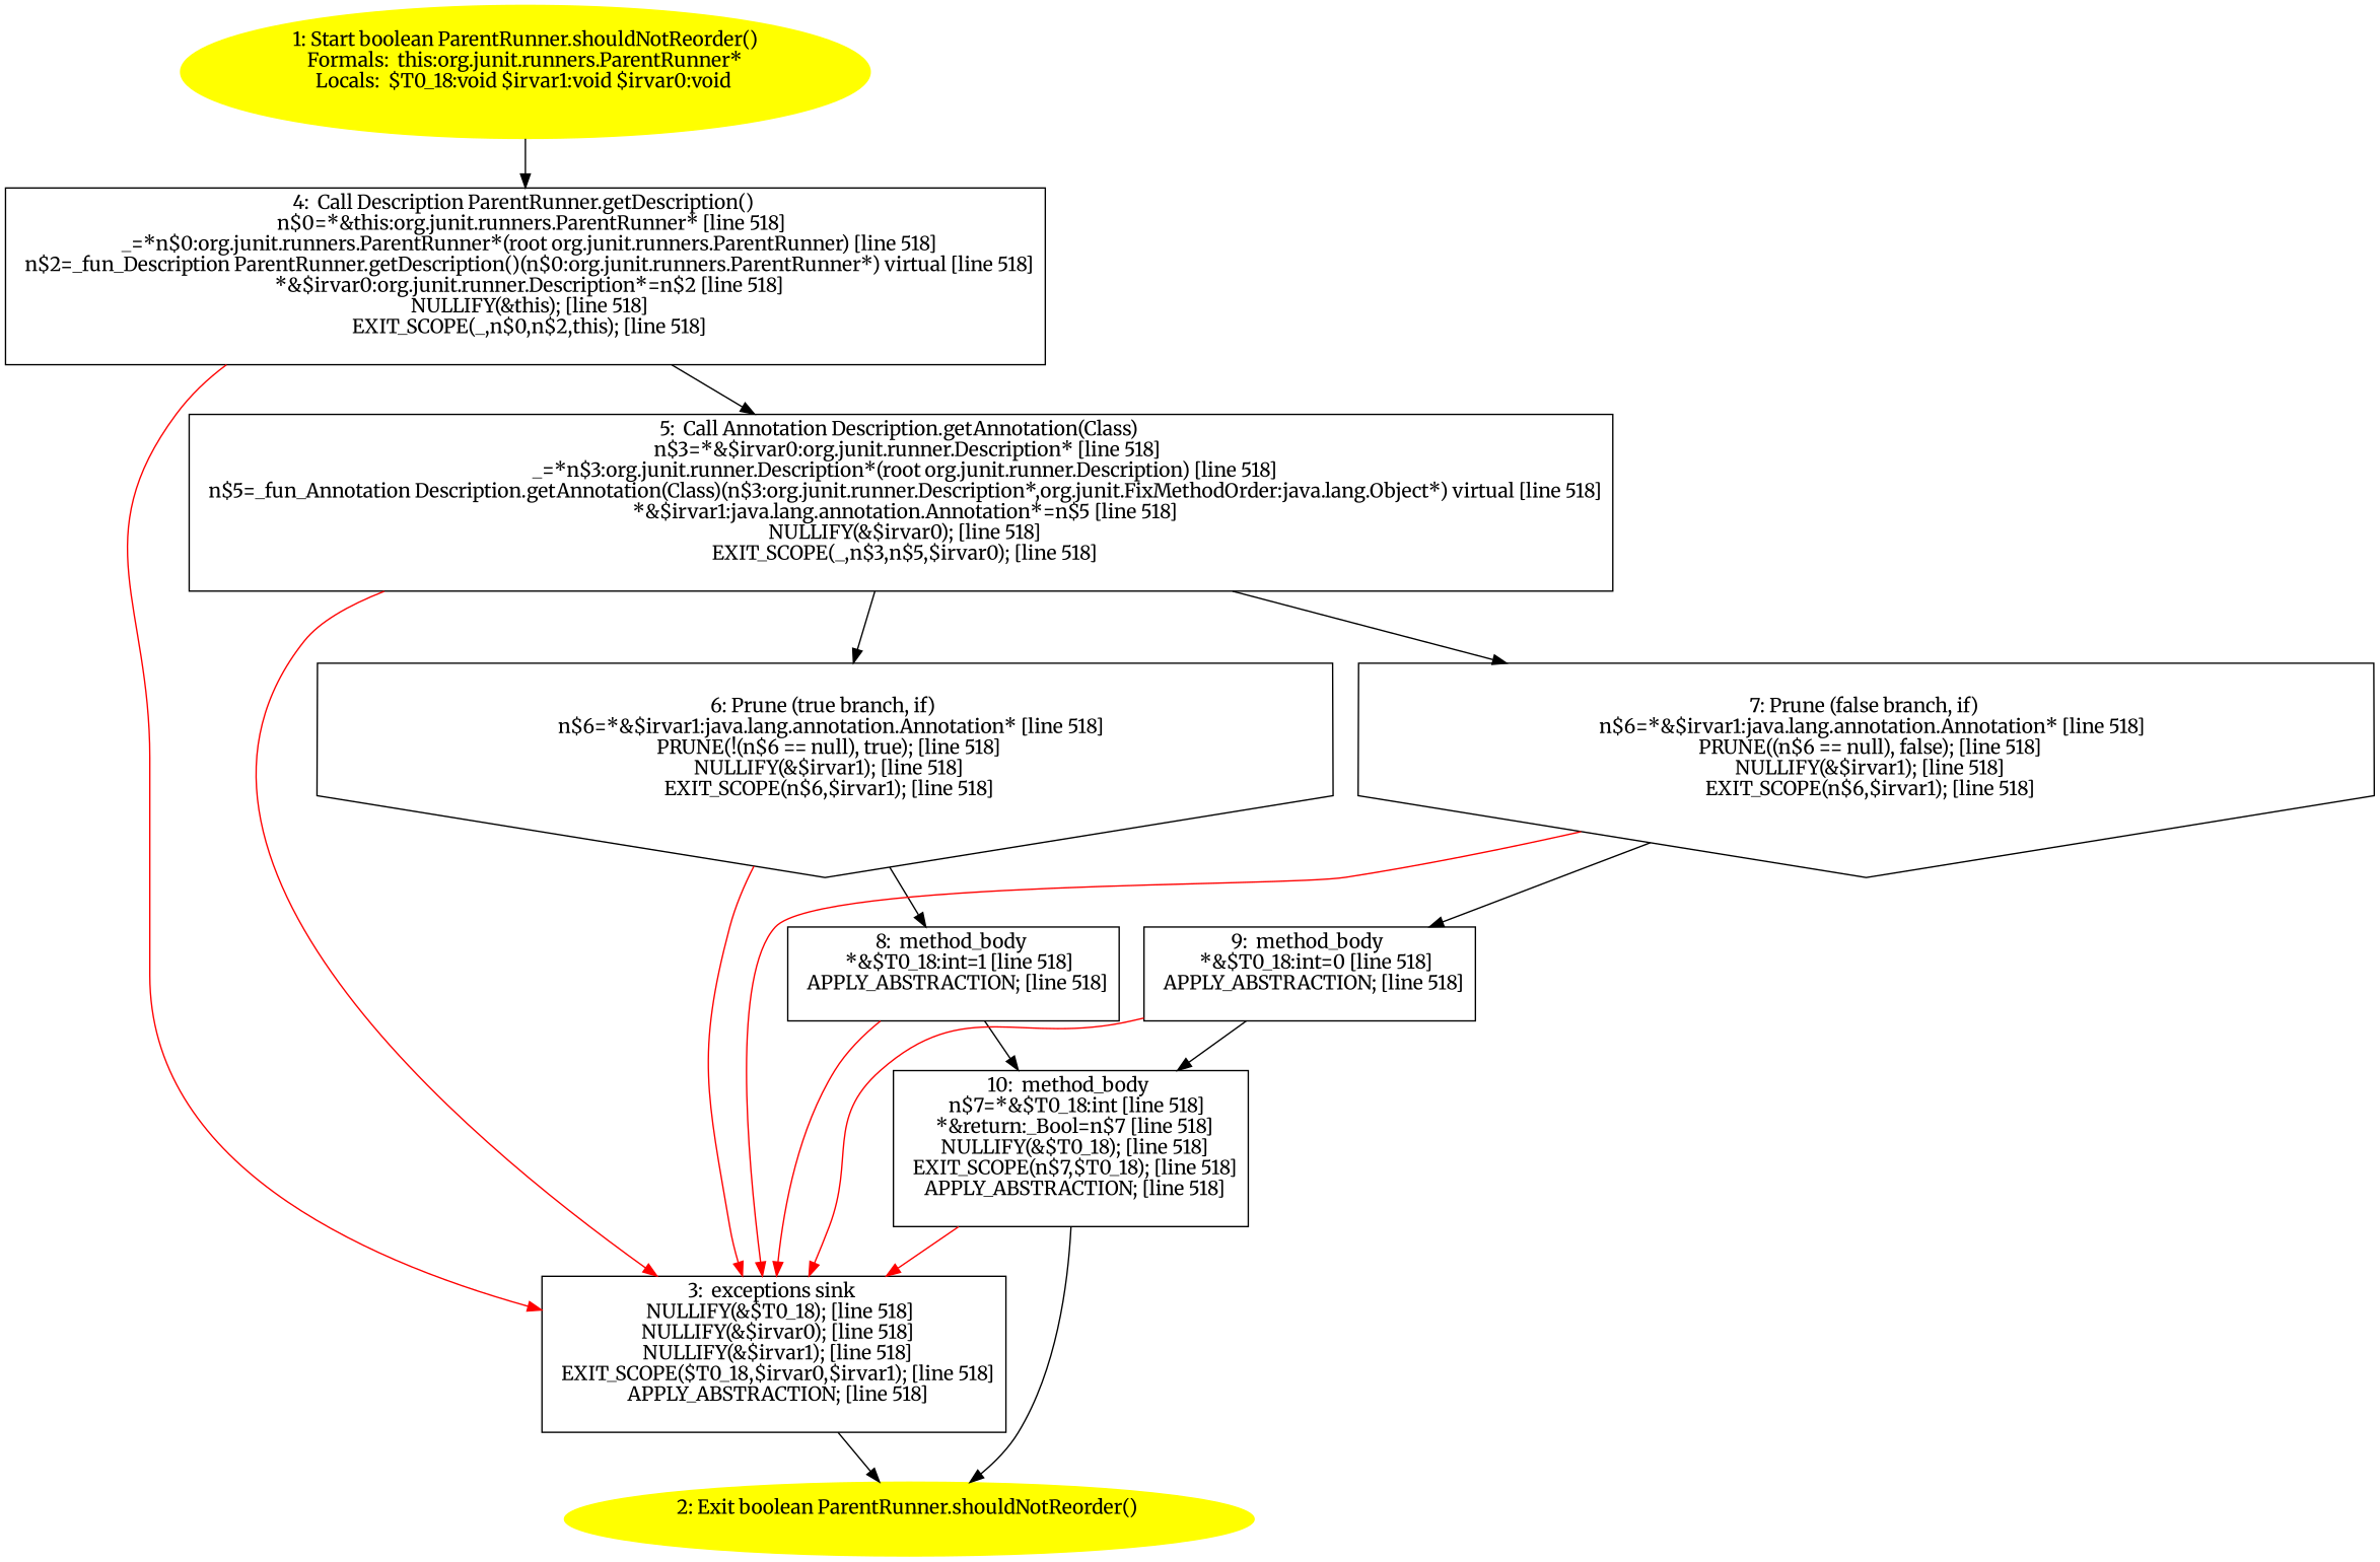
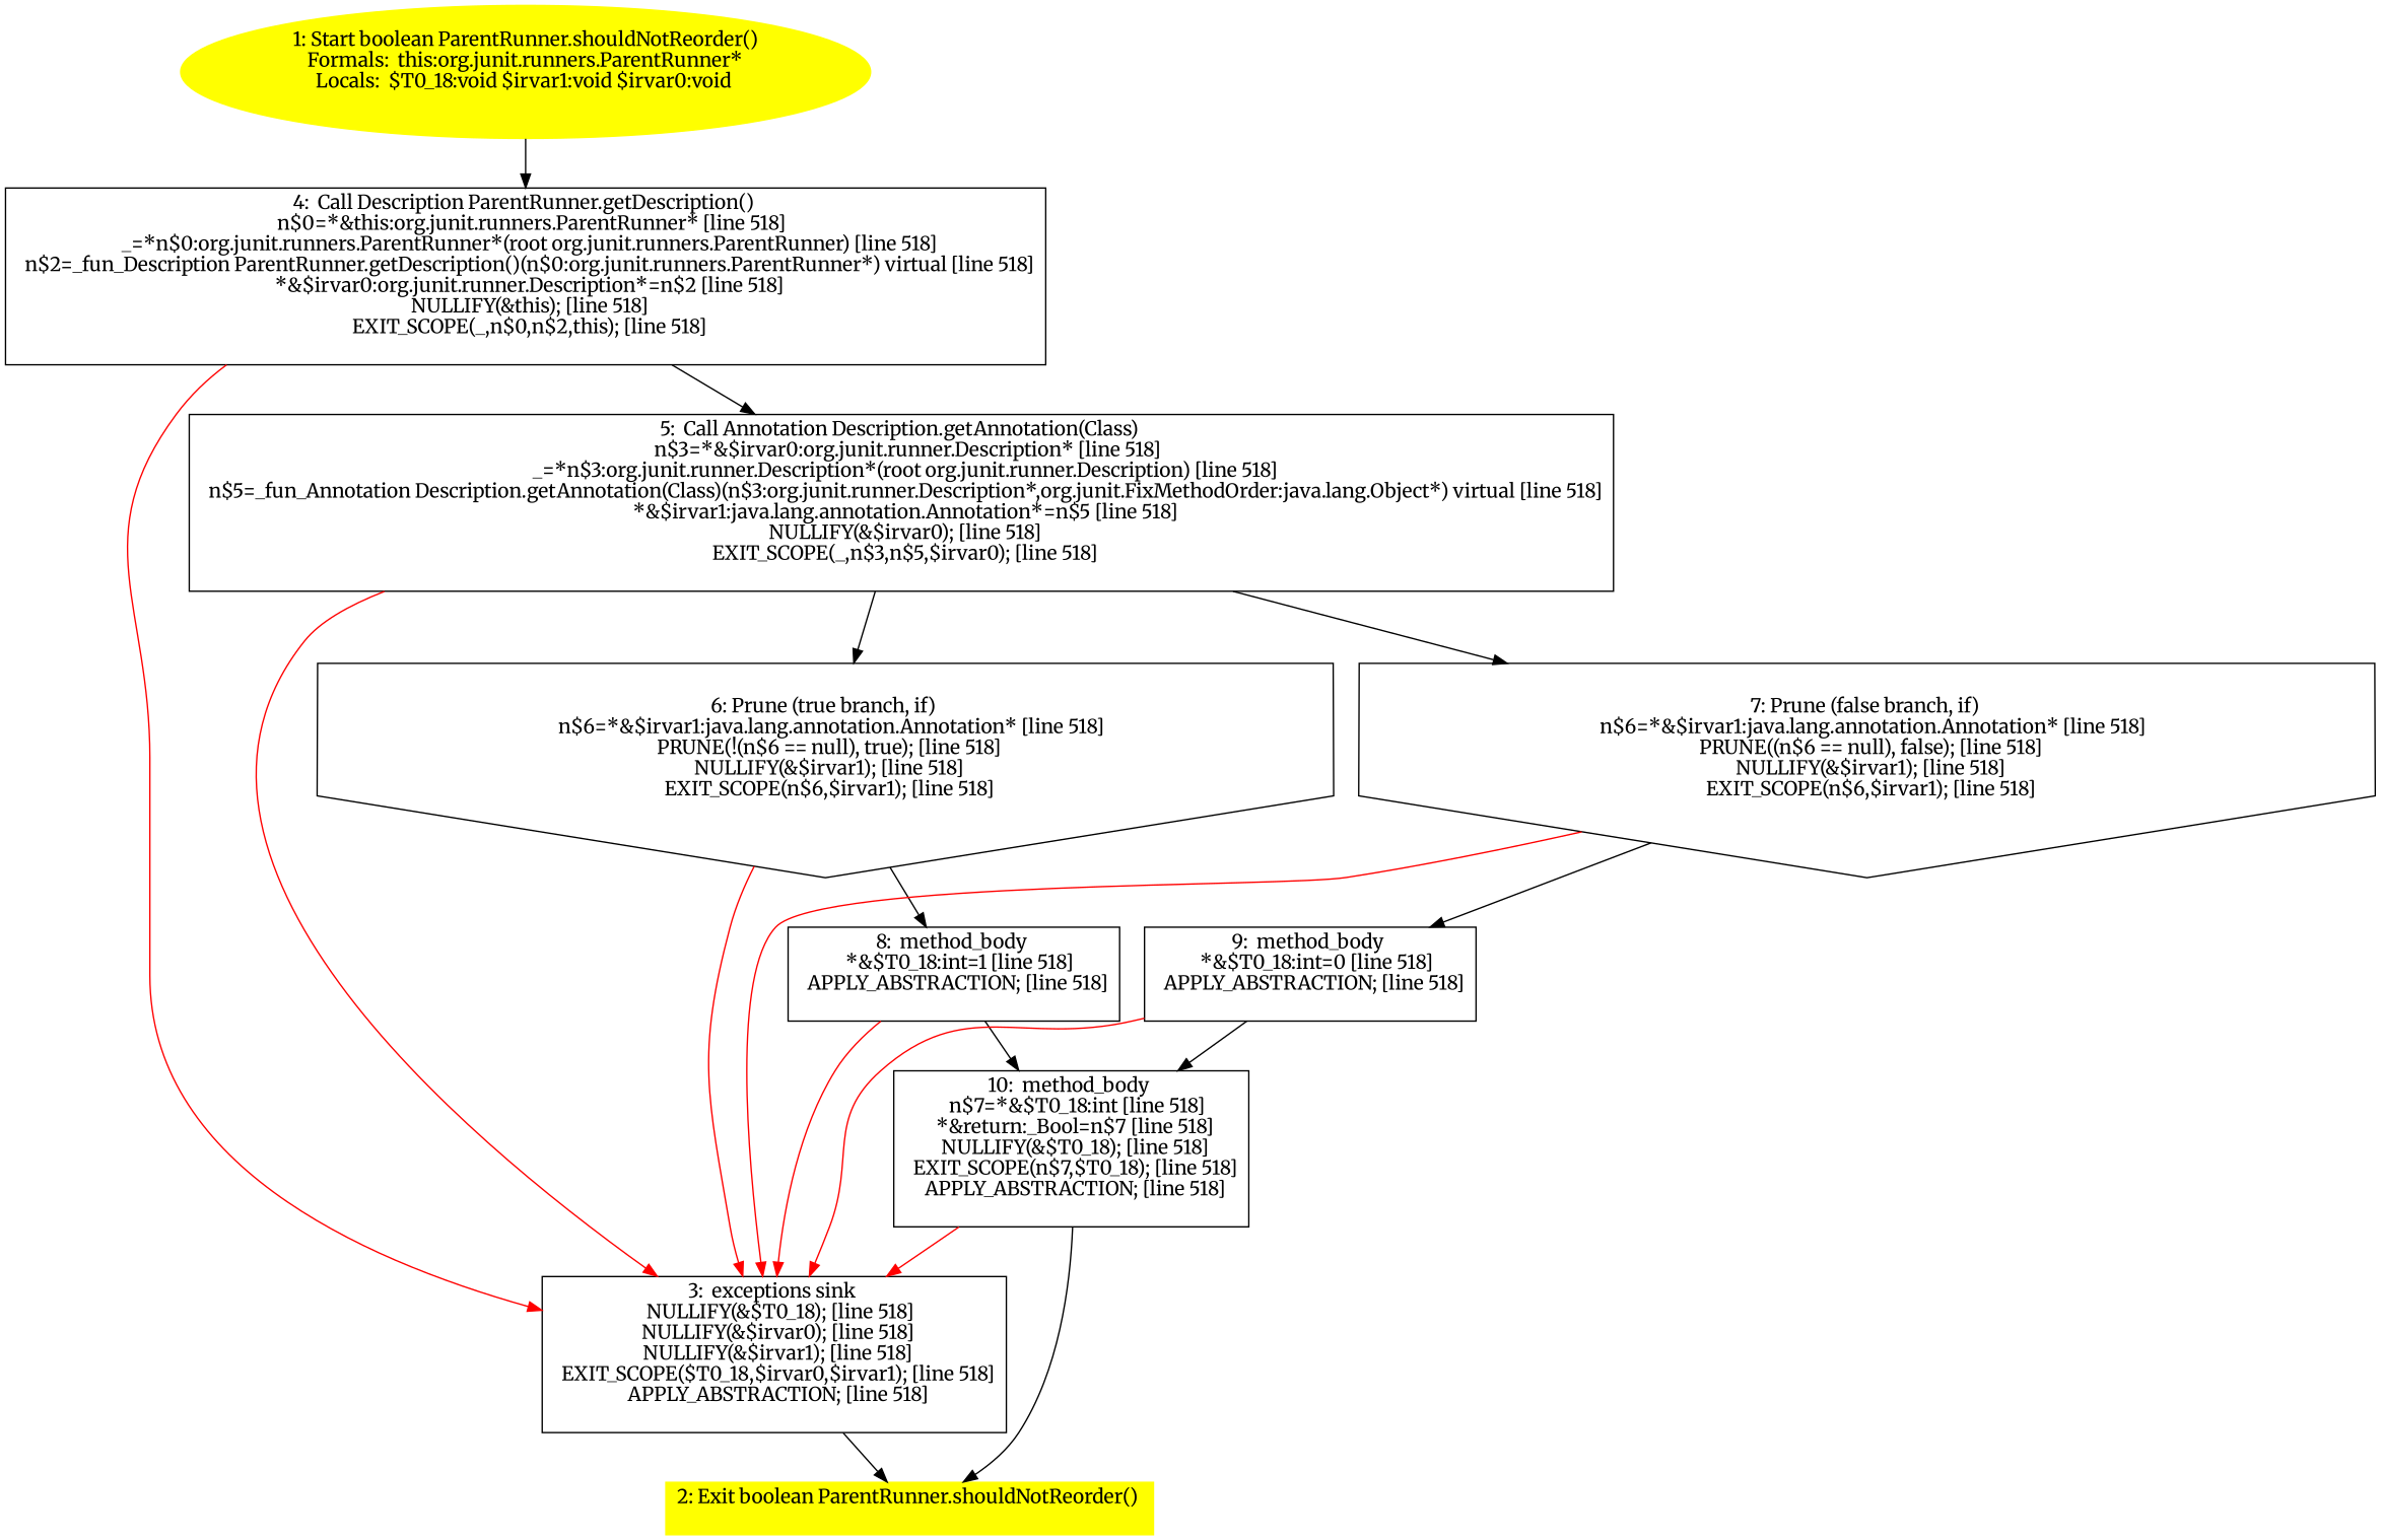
  digraph {
    fontname=Merriweather
    node [fontname=Merriweather shape=box]
    edge [fontname=Merriweather]
    n1 [color=yellow label="1: Start boolean ParentRunner.shouldNotReorder()\nFormals:  this:org.junit.runners.ParentRunner*\nLocals:  $T0_18:void $irvar1:void $irvar0:void \n  " style=filled shape=""]
    n2 [label="4:  Call Description ParentRunner.getDescription() \n   n$0=*&this:org.junit.runners.ParentRunner* [line 518]\n  _=*n$0:org.junit.runners.ParentRunner*(root org.junit.runners.ParentRunner) [line 518]\n  n$2=_fun_Description ParentRunner.getDescription()(n$0:org.junit.runners.ParentRunner*) virtual [line 518]\n  *&$irvar0:org.junit.runner.Description*=n$2 [line 518]\n  NULLIFY(&this); [line 518]\n  EXIT_SCOPE(_,n$0,n$2,this); [line 518]\n "]
    n3 [label="3:  exceptions sink \n   NULLIFY(&$T0_18); [line 518]\n  NULLIFY(&$irvar0); [line 518]\n  NULLIFY(&$irvar1); [line 518]\n  EXIT_SCOPE($T0_18,$irvar0,$irvar1); [line 518]\n  APPLY_ABSTRACTION; [line 518]\n "]
    n4 [label="5:  Call Annotation Description.getAnnotation(Class) \n   n$3=*&$irvar0:org.junit.runner.Description* [line 518]\n  _=*n$3:org.junit.runner.Description*(root org.junit.runner.Description) [line 518]\n  n$5=_fun_Annotation Description.getAnnotation(Class)(n$3:org.junit.runner.Description*,org.junit.FixMethodOrder:java.lang.Object*) virtual [line 518]\n  *&$irvar1:java.lang.annotation.Annotation*=n$5 [line 518]\n  NULLIFY(&$irvar0); [line 518]\n  EXIT_SCOPE(_,n$3,n$5,$irvar0); [line 518]\n "]
-   n5 [color=yellow label="2: Exit boolean ParentRunner.shouldNotReorder() \n  " style=filled shape=""]
+   n5 [color=yellow label="2: Exit boolean ParentRunner.shouldNotReorder() \n  " style=filled]
    n6 [label="6: Prune (true branch, if) \n   n$6=*&$irvar1:java.lang.annotation.Annotation* [line 518]\n  PRUNE(!(n$6 == null), true); [line 518]\n  NULLIFY(&$irvar1); [line 518]\n  EXIT_SCOPE(n$6,$irvar1); [line 518]\n " shape=invhouse]
    n7 [label="7: Prune (false branch, if) \n   n$6=*&$irvar1:java.lang.annotation.Annotation* [line 518]\n  PRUNE((n$6 == null), false); [line 518]\n  NULLIFY(&$irvar1); [line 518]\n  EXIT_SCOPE(n$6,$irvar1); [line 518]\n " shape=invhouse]
    n8 [label="8:  method_body \n   *&$T0_18:int=1 [line 518]\n  APPLY_ABSTRACTION; [line 518]\n "]
    n9 [label="9:  method_body \n   *&$T0_18:int=0 [line 518]\n  APPLY_ABSTRACTION; [line 518]\n "]
    n10 [label="10:  method_body \n   n$7=*&$T0_18:int [line 518]\n  *&return:_Bool=n$7 [line 518]\n  NULLIFY(&$T0_18); [line 518]\n  EXIT_SCOPE(n$7,$T0_18); [line 518]\n  APPLY_ABSTRACTION; [line 518]\n "]
    n1 -> n2
    n2 -> n3 [color=red]
    n2 -> n4
    n3 -> n5
    n4 -> n3 [color=red]
    n4 -> n6
    n4 -> n7
    n6 -> n3 [color=red]
    n6 -> n8
    n7 -> n3 [color=red]
    n7 -> n9
    n8 -> n3 [color=red]
    n8 -> n10
    n9 -> n3 [color=red]
    n9 -> n10
    n10 -> n3 [color=red]
    n10 -> n5
  }
